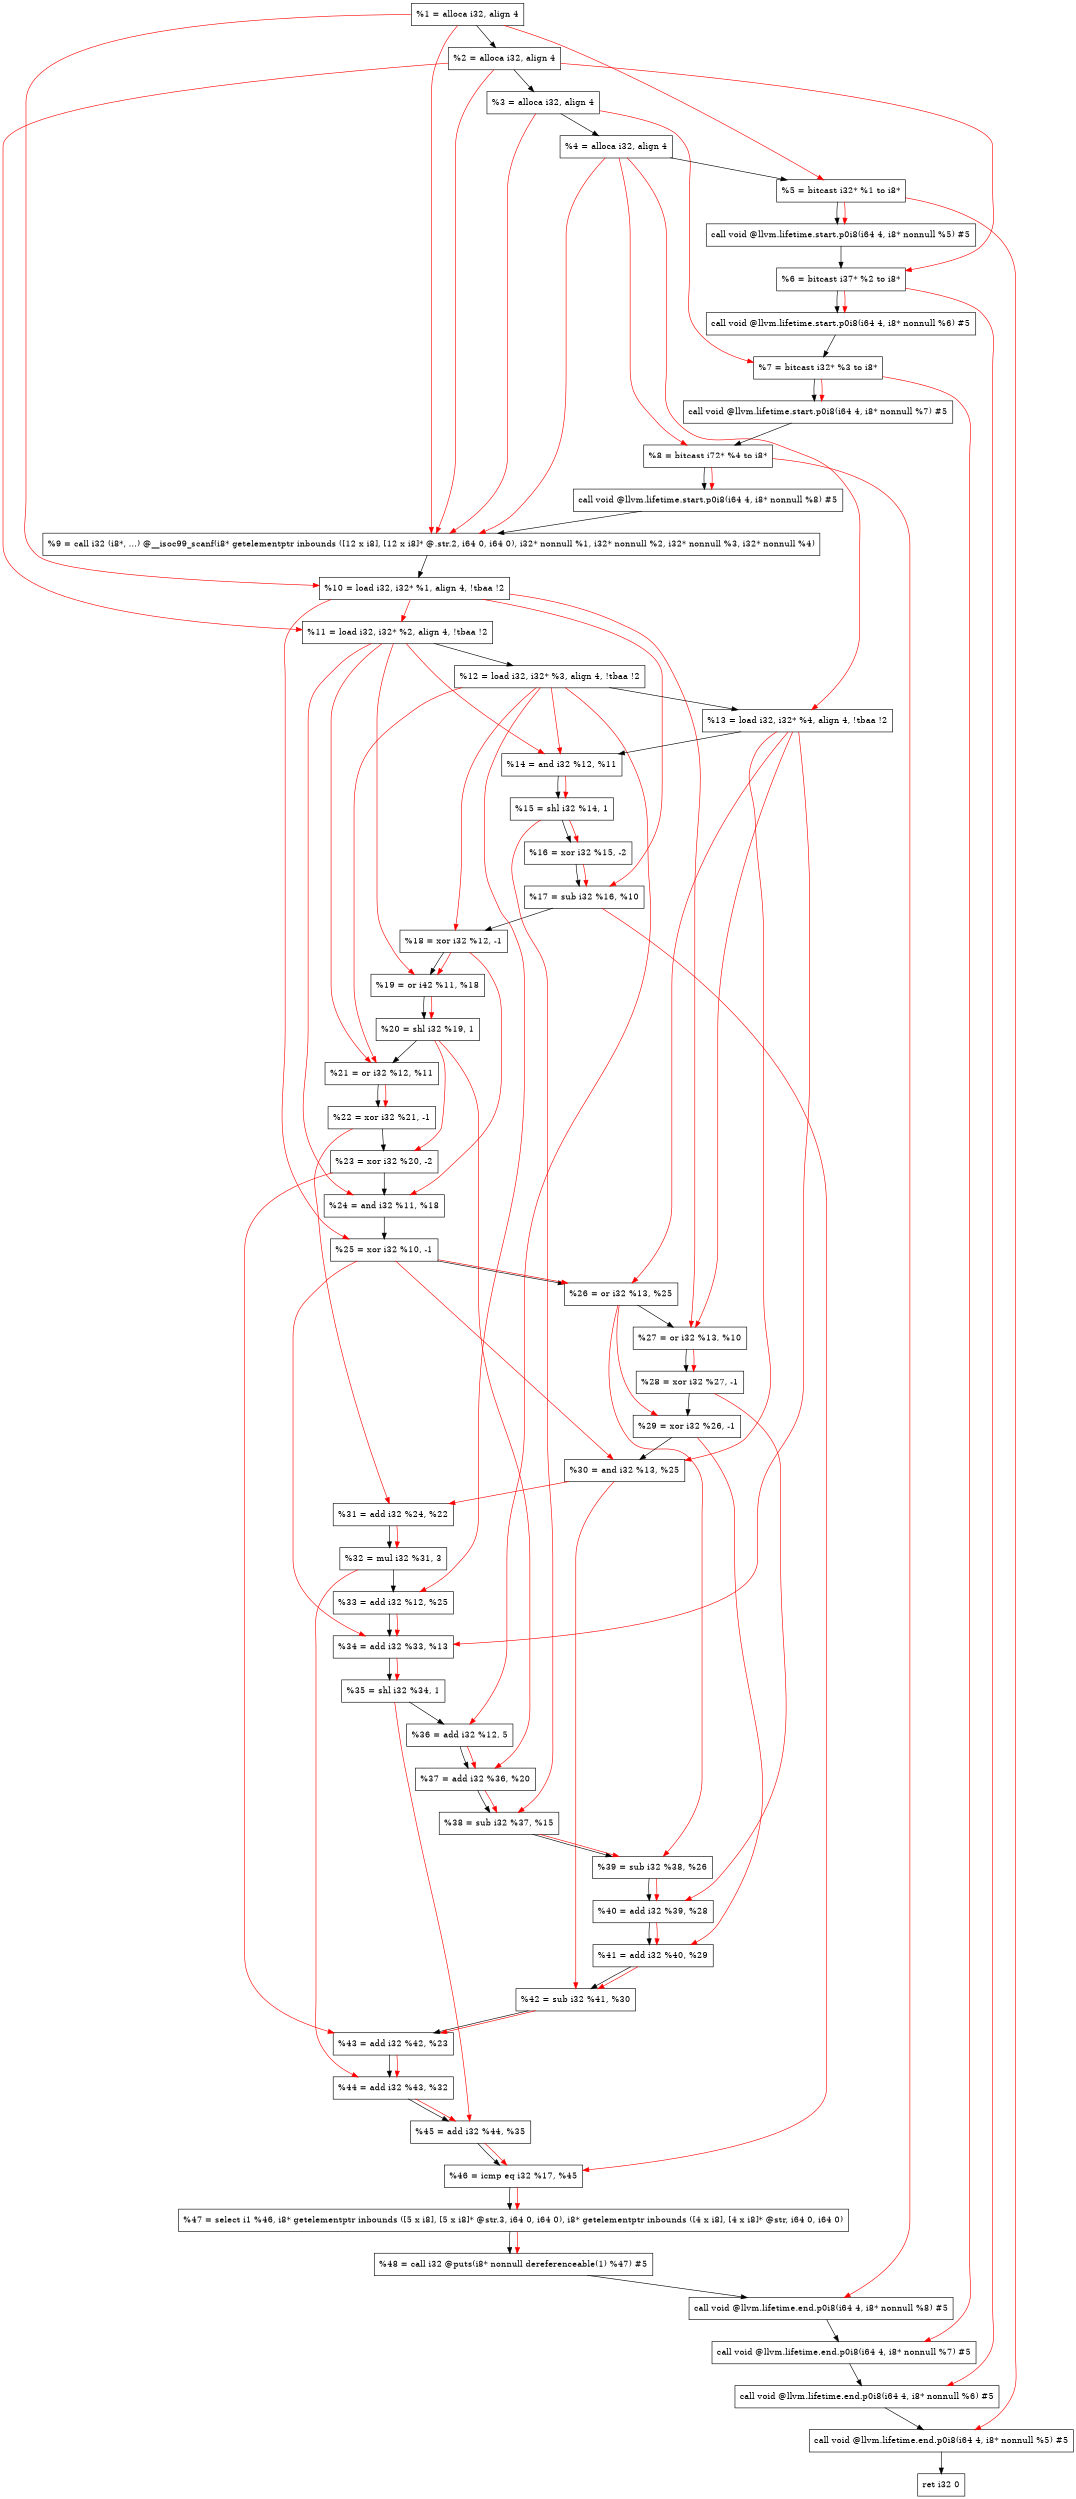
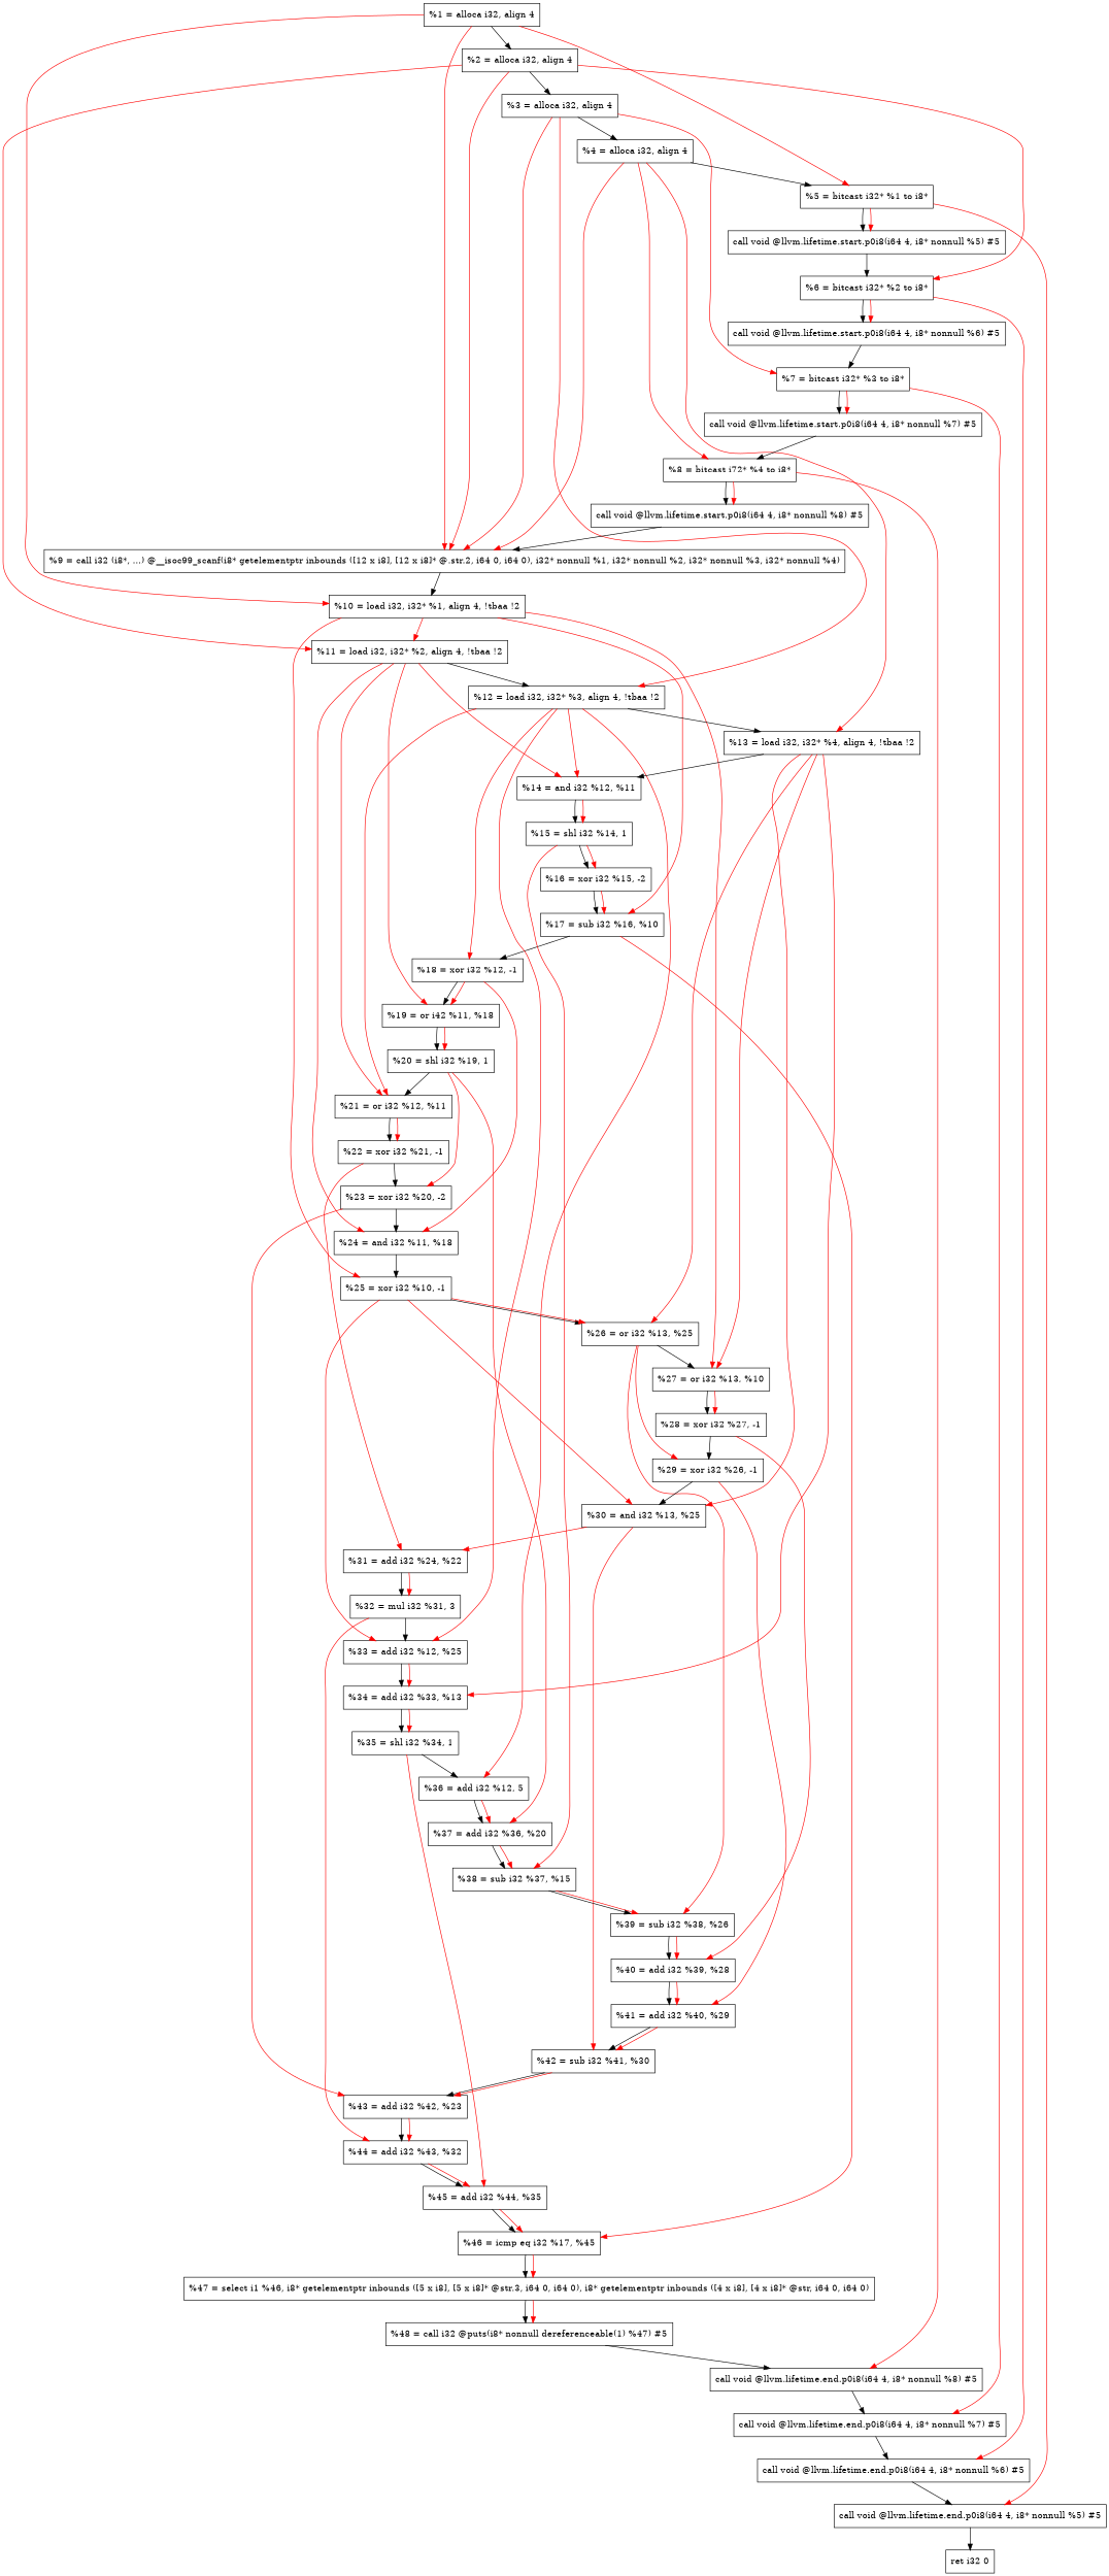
  digraph {
    node [shape=record]
    edge [color=red]
    n1 [label="  %1 = alloca i32, align 4"]
    n2 [label="  %2 = alloca i32, align 4"]
    n3 [label="  %5 = bitcast i32* %1 to i8*"]
    n4 [label="  %9 = call i32 (i8*, ...) @__isoc99_scanf(i8* getelementptr inbounds ([12 x i8], [12 x i8]* @.str.2, i64 0, i64 0), i32* nonnull %1, i32* nonnull %2, i32* nonnull %3, i32* nonnull %4)"]
    n5 [label="  %10 = load i32, i32* %1, align 4, !tbaa !2"]
    n6 [label="  %3 = alloca i32, align 4"]
-   n7 [label="%6 = bitcast i37* %2 to i8*"]
+   n7 [label="  %6 = bitcast i32* %2 to i8*"]
    n8 [label="  %11 = load i32, i32* %2, align 4, !tbaa !2"]
    n9 [label="  call void @llvm.lifetime.start.p0i8(i64 4, i8* nonnull %5) #5"]
    n10 [label="  call void @llvm.lifetime.end.p0i8(i64 4, i8* nonnull %5) #5"]
    n11 [label="  %17 = sub i32 %16, %10"]
    n12 [label="  %25 = xor i32 %10, -1"]
    n13 [label="  %27 = or i32 %13, %10"]
    n14 [label="  %4 = alloca i32, align 4"]
    n15 [label="  %7 = bitcast i32* %3 to i8*"]
    n16 [label="  %12 = load i32, i32* %3, align 4, !tbaa !2"]
    n17 [label="  call void @llvm.lifetime.start.p0i8(i64 4, i8* nonnull %6) #5"]
    n18 [label="  call void @llvm.lifetime.end.p0i8(i64 4, i8* nonnull %6) #5"]
    n19 [label="  %14 = and i32 %12, %11"]
    n20 [label="%19 = or i42 %11, %18"]
    n21 [label="  %21 = or i32 %12, %11"]
    n22 [label="  %24 = and i32 %11, %18"]
    n23 [label="%8 = bitcast i72* %4 to i8*"]
    n24 [label="  %13 = load i32, i32* %4, align 4, !tbaa !2"]
    n25 [label="  call void @llvm.lifetime.start.p0i8(i64 4, i8* nonnull %7) #5"]
    n26 [label="  call void @llvm.lifetime.end.p0i8(i64 4, i8* nonnull %7) #5"]
    n27 [label="  %18 = xor i32 %12, -1"]
    n28 [label="  %33 = add i32 %12, %25"]
    n29 [label="  %36 = add i32 %12, 5"]
    n30 [label="  call void @llvm.lifetime.start.p0i8(i64 4, i8* nonnull %8) #5"]
    n31 [label="  call void @llvm.lifetime.end.p0i8(i64 4, i8* nonnull %8) #5"]
    n32 [label="  %26 = or i32 %13, %25"]
    n33 [label="  %30 = and i32 %13, %25"]
    n34 [label="  %34 = add i32 %33, %13"]
    n35 [label="  ret i32 0"]
    n36 [label="  %46 = icmp eq i32 %17, %45"]
    n37 [label="  %28 = xor i32 %27, -1"]
    n38 [label="  %15 = shl i32 %14, 1"]
    n39 [label="  %20 = shl i32 %19, 1"]
    n40 [label="  %22 = xor i32 %21, -1"]
    n41 [label="  %37 = add i32 %36, %20"]
    n42 [label="  %29 = xor i32 %26, -1"]
    n43 [label="  %39 = sub i32 %38, %26"]
    n44 [label="  %31 = add i32 %24, %22"]
    n45 [label="  %42 = sub i32 %41, %30"]
    n46 [label="  %35 = shl i32 %34, 1"]
    n47 [label="  %16 = xor i32 %15, -2"]
    n48 [label="  %38 = sub i32 %37, %15"]
    n49 [label="  %47 = select i1 %46, i8* getelementptr inbounds ([5 x i8], [5 x i8]* @str.3, i64 0, i64 0), i8* getelementptr inbounds ([4 x i8], [4 x i8]* @str, i64 0, i64 0)"]
    n50 [label="  %23 = xor i32 %20, -2"]
    n51 [label="  %43 = add i32 %42, %23"]
    n52 [label="  %32 = mul i32 %31, 3"]
    n53 [label="  %44 = add i32 %43, %32"]
    n54 [label="  %41 = add i32 %40, %29"]
    n55 [label="  %40 = add i32 %39, %28"]
    n56 [label="  %45 = add i32 %44, %35"]
    n57 [label="  %48 = call i32 @puts(i8* nonnull dereferenceable(1) %47) #5"]
    n1 -> n2 [color=""]
    n1 -> n3
    n1 -> n4
    n1 -> n5
    n2 -> n4
    n2 -> n6 [color=""]
    n2 -> n7
    n2 -> n8
    n3 -> n9 [color=""]
    n3 -> n9
    n3 -> n10
    n4 -> n5 [color=""]
    n5 -> n8
    n5 -> n11
    n5 -> n12
    n5 -> n13
    n6 -> n4
    n6 -> n14 [color=""]
    n6 -> n15
+   n6 -> n16
    n7 -> n17 [color=""]
    n7 -> n17
    n7 -> n18
    n8 -> n16 [color=""]
    n8 -> n19
    n8 -> n20
    n8 -> n21
    n8 -> n22
    n9 -> n7 [color=""]
    n10 -> n35 [color=""]
    n11 -> n27 [color=""]
    n11 -> n36
-   n12 -> n34
+   n12 -> n28
    n12 -> n32 [color=""]
    n12 -> n32
    n12 -> n33
    n13 -> n37 [color=""]
    n13 -> n37
    n14 -> n3 [color=""]
    n14 -> n4
    n14 -> n23
    n14 -> n24
    n15 -> n25 [color=""]
    n15 -> n25
    n15 -> n26
    n16 -> n19
    n16 -> n21
    n16 -> n24 [color=""]
    n16 -> n27
    n16 -> n28
    n16 -> n29
    n17 -> n15 [color=""]
    n18 -> n10 [color=""]
    n19 -> n38 [color=""]
    n19 -> n38
    n20 -> n39 [color=""]
    n20 -> n39
    n21 -> n40 [color=""]
    n21 -> n40
    n22 -> n12 [color=""]
    n23 -> n30 [color=""]
    n23 -> n30
    n23 -> n31
    n24 -> n13
    n24 -> n19 [color=""]
    n24 -> n32
    n24 -> n33
    n24 -> n34
    n25 -> n23 [color=""]
    n26 -> n18 [color=""]
    n27 -> n20 [color=""]
    n27 -> n20
    n27 -> n22
    n28 -> n34 [color=""]
    n28 -> n34
    n29 -> n41 [color=""]
    n29 -> n41
    n30 -> n4 [color=""]
    n31 -> n26 [color=""]
    n32 -> n13 [color=""]
    n32 -> n42
    n32 -> n43
    n33 -> n44
    n33 -> n45
    n34 -> n46 [color=""]
    n34 -> n46
    n36 -> n49 [color=""]
    n36 -> n49
    n37 -> n42 [color=""]
    n37 -> n55
    n38 -> n47 [color=""]
    n38 -> n47
    n38 -> n48
    n39 -> n21 [color=""]
    n39 -> n41
    n39 -> n50
    n40 -> n44
    n40 -> n50 [color=""]
    n41 -> n48 [color=""]
    n41 -> n48
    n42 -> n33 [color=""]
    n42 -> n54
    n43 -> n55 [color=""]
    n43 -> n55
    n44 -> n52 [color=""]
    n44 -> n52
    n45 -> n51 [color=""]
    n45 -> n51
    n46 -> n29 [color=""]
    n46 -> n56
    n47 -> n11 [color=""]
    n47 -> n11
    n48 -> n43 [color=""]
    n48 -> n43
    n49 -> n57 [color=""]
    n49 -> n57
    n50 -> n22 [color=""]
    n50 -> n51
    n51 -> n53 [color=""]
    n51 -> n53
    n52 -> n28 [color=""]
    n52 -> n53
    n53 -> n56 [color=""]
    n53 -> n56
    n54 -> n45 [color=""]
    n54 -> n45
    n55 -> n54 [color=""]
    n55 -> n54
    n56 -> n36 [color=""]
    n56 -> n36
    n57 -> n31 [color=""]
  }
